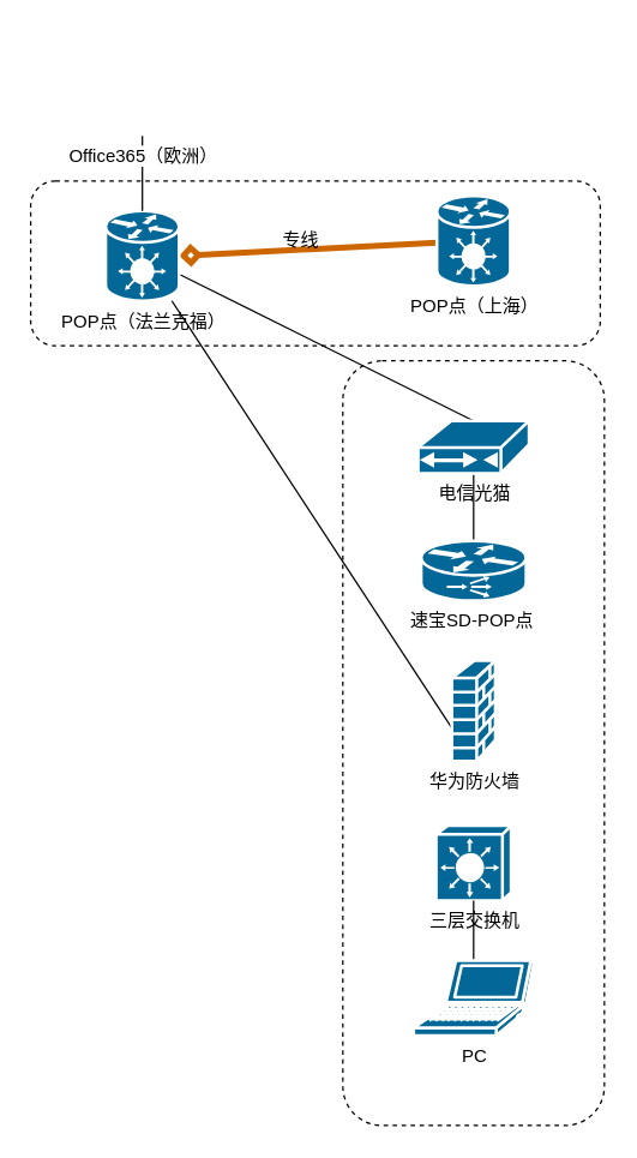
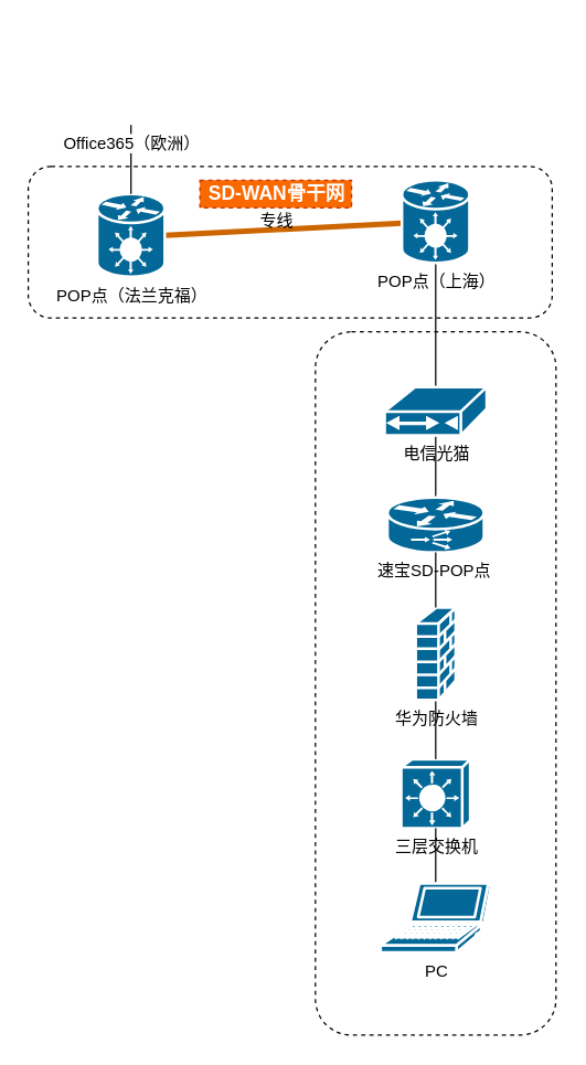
  <mxCell id="0" />
  <mxCell id="1" parent="0" />
  <mxCell id="2" value="" style="rounded=1;whiteSpace=wrap;html=1;dashed=1;" vertex="1" parent="1"><mxGeometry x="20" y="120" width="380" height="110" as="geometry" /></mxCell>
  <mxCell id="3" value="" style="rounded=1;whiteSpace=wrap;html=1;dashed=1;" parent="1" vertex="1"><mxGeometry x="228.25" y="240" width="174.5" height="510" as="geometry" /></mxCell>
  <mxCell id="4" value="三层交换机" style="shape=mxgraph.cisco.switches.layer_3_switch;html=1;pointerEvents=1;dashed=0;fillColor=#036897;strokeColor=#ffffff;strokeWidth=2;verticalLabelPosition=bottom;verticalAlign=top;align=center;outlineConnect=0;" parent="1" vertex="1"><mxGeometry x="290.5" y="550" width="50" height="50" as="geometry" /></mxCell>
- <mxCell id="5" style="rounded=1;orthogonalLoop=1;jettySize=auto;html=1;exitX=0.5;exitY=1;exitDx=0;exitDy=0;exitPerimeter=0;endArrow=none;endFill=0;startArrow=none;startFill=0;" parent="1" source="6" target="17" edge="1"><mxGeometry relative="1" as="geometry" /></mxCell>
+ <mxCell id="5" style="rounded=1;orthogonalLoop=1;jettySize=auto;html=1;exitX=0.5;exitY=1;exitDx=0;exitDy=0;exitPerimeter=0;entryX=0.5;entryY=0;entryDx=0;entryDy=0;entryPerimeter=0;endArrow=none;endFill=0;startArrow=none;startFill=0;" parent="1" source="6" target="4" edge="1"><mxGeometry relative="1" as="geometry" /></mxCell>
  <mxCell id="6" value="华为防火墙" style="shape=mxgraph.cisco.security.firewall;html=1;pointerEvents=1;dashed=0;fillColor=#036897;strokeColor=#ffffff;strokeWidth=2;verticalLabelPosition=bottom;verticalAlign=top;align=center;outlineConnect=0;" parent="1" vertex="1"><mxGeometry x="301" y="440" width="29" height="67" as="geometry" /></mxCell>
  <mxCell id="7" style="edgeStyle=none;rounded=1;orthogonalLoop=1;jettySize=auto;html=1;exitX=0.5;exitY=0;exitDx=0;exitDy=0;exitPerimeter=0;entryX=0.5;entryY=1;entryDx=0;entryDy=0;entryPerimeter=0;startArrow=none;startFill=0;endArrow=none;endFill=0;" parent="1" source="8" target="11" edge="1"><mxGeometry relative="1" as="geometry" /></mxCell>
  <mxCell id="8" value="速宝SD-POP点&amp;nbsp;" style="shape=mxgraph.cisco.routers.content_service_router;html=1;pointerEvents=1;dashed=0;fillColor=#036897;strokeColor=#ffffff;strokeWidth=2;verticalLabelPosition=bottom;verticalAlign=top;align=center;outlineConnect=0;" parent="1" vertex="1"><mxGeometry x="280.5" y="360" width="70" height="40" as="geometry" /></mxCell>
- <mxCell id="10" style="edgeStyle=none;rounded=1;orthogonalLoop=1;jettySize=auto;html=1;exitX=0.5;exitY=0;exitDx=0;exitDy=0;exitPerimeter=0;startArrow=none;startFill=0;endArrow=none;endFill=0;" parent="1" source="11" target="17" edge="1"><mxGeometry relative="1" as="geometry" /></mxCell>
+ <mxCell id="9" style="rounded=1;orthogonalLoop=1;jettySize=auto;html=1;exitX=0.5;exitY=0;exitDx=0;exitDy=0;exitPerimeter=0;endArrow=none;endFill=0;startArrow=none;startFill=0;" parent="1" source="6" target="8" edge="1"><mxGeometry relative="1" as="geometry"><mxPoint x="325.5" y="517" as="sourcePoint" /><mxPoint x="325.5" y="570" as="targetPoint" /></mxGeometry></mxCell>
+ <mxCell id="10" style="edgeStyle=none;rounded=1;orthogonalLoop=1;jettySize=auto;html=1;exitX=0.5;exitY=0;exitDx=0;exitDy=0;exitPerimeter=0;entryX=0.5;entryY=1;entryDx=0;entryDy=0;entryPerimeter=0;startArrow=none;startFill=0;endArrow=none;endFill=0;" parent="1" source="11" target="15" edge="1"><mxGeometry relative="1" as="geometry" /></mxCell>
  <mxCell id="11" value="电信光猫" style="shape=mxgraph.cisco.modems_and_phones.cable_modem;html=1;pointerEvents=1;dashed=0;fillColor=#036897;strokeColor=#ffffff;strokeWidth=2;verticalLabelPosition=bottom;verticalAlign=top;align=center;outlineConnect=0;" parent="1" vertex="1"><mxGeometry x="278.5" y="280" width="74" height="35" as="geometry" /></mxCell>
  <mxCell id="12" style="edgeStyle=none;rounded=1;orthogonalLoop=1;jettySize=auto;html=1;entryX=0.5;entryY=1;entryDx=0;entryDy=0;entryPerimeter=0;startArrow=none;startFill=0;endArrow=none;endFill=0;" parent="1" source="13" target="4" edge="1"><mxGeometry relative="1" as="geometry" /></mxCell>
  <mxCell id="13" value="PC" style="shape=mxgraph.cisco.computers_and_peripherals.laptop;html=1;pointerEvents=1;dashed=0;fillColor=#036897;strokeColor=#ffffff;strokeWidth=2;verticalLabelPosition=bottom;verticalAlign=top;align=center;outlineConnect=0;" parent="1" vertex="1"><mxGeometry x="275.5" y="640" width="80" height="50" as="geometry" /></mxCell>
- <mxCell id="14" style="edgeStyle=none;orthogonalLoop=1;jettySize=auto;html=1;entryX=1;entryY=0.5;entryDx=0;entryDy=0;entryPerimeter=0;startArrow=none;startFill=0;endArrow=diamond;endFill=0;rounded=1;strokeColor=#CC6600;strokeWidth=4;" edge="1" parent="1" source="15" target="17"><mxGeometry relative="1" as="geometry" /></mxCell>
+ <mxCell id="14" style="edgeStyle=none;orthogonalLoop=1;jettySize=auto;html=1;entryX=1;entryY=0.5;entryDx=0;entryDy=0;entryPerimeter=0;startArrow=none;startFill=0;endArrow=none;endFill=0;rounded=1;strokeColor=#CC6600;strokeWidth=4;" edge="1" parent="1" source="15" target="17"><mxGeometry relative="1" as="geometry" /></mxCell>
  <mxCell id="15" value="POP点（上海）" style="shape=mxgraph.cisco.hubs_and_gateways.generic_gateway;html=1;pointerEvents=1;dashed=0;fillColor=#036897;strokeColor=#ffffff;strokeWidth=2;verticalLabelPosition=bottom;verticalAlign=top;align=center;outlineConnect=0;" parent="1" vertex="1"><mxGeometry x="291" y="130" width="49" height="60" as="geometry" /></mxCell>
  <mxCell id="16" style="edgeStyle=none;rounded=1;orthogonalLoop=1;jettySize=auto;html=1;exitX=0.5;exitY=0;exitDx=0;exitDy=0;startArrow=none;startFill=0;endArrow=none;endFill=0;" parent="1" source="3" target="3" edge="1"><mxGeometry relative="1" as="geometry" /></mxCell>
  <mxCell id="17" value="POP点（法兰克福）" style="shape=mxgraph.cisco.hubs_and_gateways.generic_gateway;html=1;pointerEvents=1;dashed=0;fillColor=#036897;strokeColor=#ffffff;strokeWidth=2;verticalLabelPosition=bottom;verticalAlign=top;align=center;outlineConnect=0;" vertex="1" parent="1"><mxGeometry x="70" y="140" width="49" height="60" as="geometry" /></mxCell>
  <mxCell id="18" value="专线" style="text;html=1;align=center;verticalAlign=middle;resizable=0;points=[];autosize=1;" vertex="1" parent="1"><mxGeometry x="180" y="150" width="40" height="20" as="geometry" /></mxCell>
  <mxCell id="19" style="edgeStyle=none;rounded=1;orthogonalLoop=1;jettySize=auto;html=1;exitX=0.5;exitY=1;exitDx=0;exitDy=0;entryX=0.5;entryY=0;entryDx=0;entryDy=0;entryPerimeter=0;startArrow=none;startFill=0;endArrow=none;endFill=0;strokeColor=#000000;strokeWidth=1;" edge="1" parent="1" source="20" target="17"><mxGeometry relative="1" as="geometry"><Array as="points" /></mxGeometry></mxCell>
  <mxCell id="20" value="Office365（欧洲）" style="shape=image;html=1;verticalAlign=top;verticalLabelPosition=bottom;labelBackgroundColor=#ffffff;imageAspect=0;aspect=fixed;image=https://cdn0.iconfinder.com/data/icons/logos-microsoft-office-365/128/Microsoft_Office-08-128.png;dashed=1;" vertex="1" parent="1"><mxGeometry x="59.5" y="20" width="70" height="70" as="geometry" /></mxCell>
+ <mxCell id="21" value="&lt;font style=&quot;font-size: 14px&quot;&gt;SD-WAN骨干网&lt;/font&gt;" style="text;html=1;resizable=0;autosize=1;align=center;verticalAlign=middle;points=[];fillColor=#fa6800;strokeColor=#C73500;rounded=0;dashed=1;fontColor=#ffffff;fontStyle=1" vertex="1" parent="1"><mxGeometry x="144.5" y="130" width="110" height="20" as="geometry" /></mxCell>
